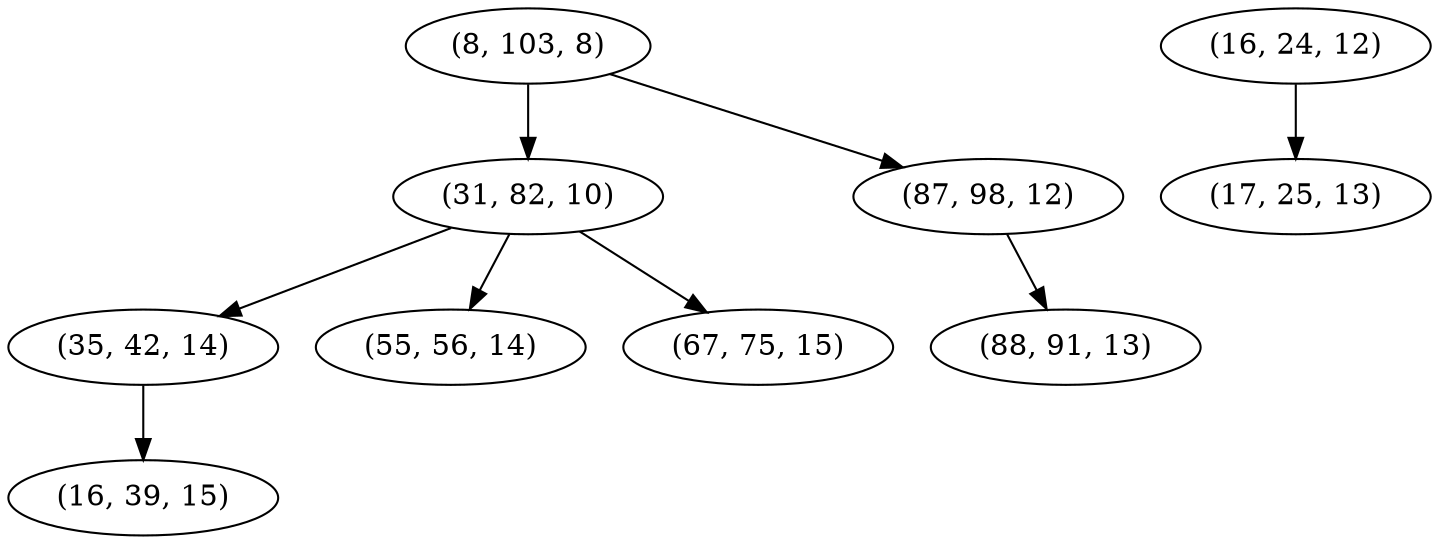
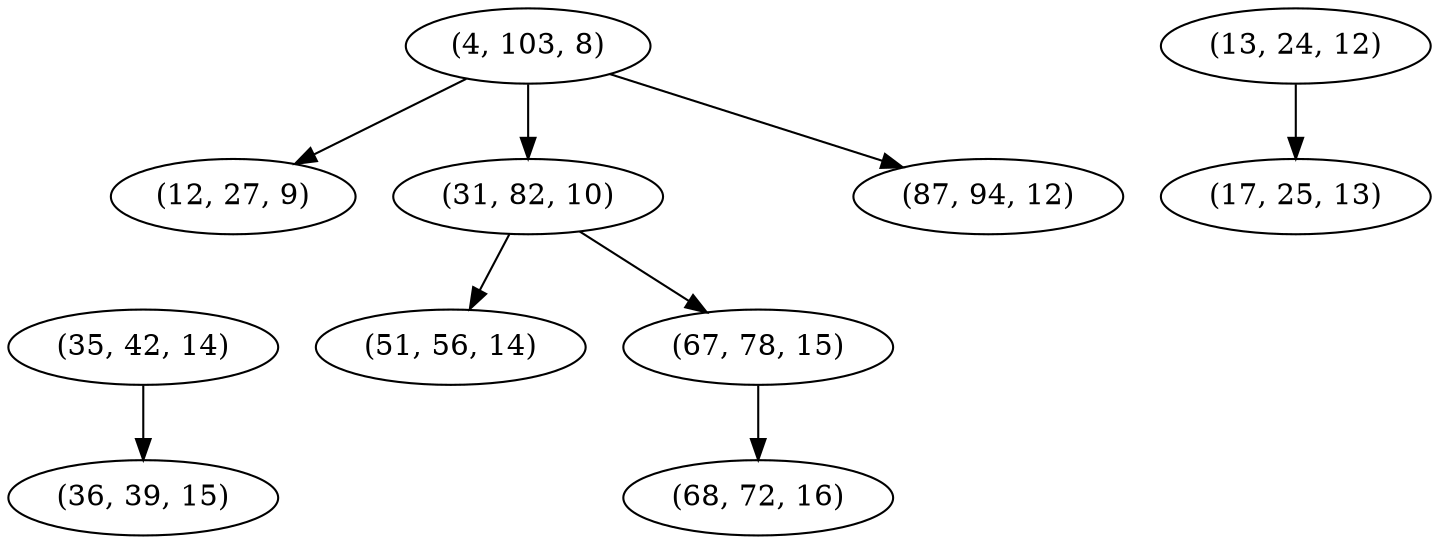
  digraph {
-   "(8, 103, 8)"
+   "(8, 103, 8)" [label="(4, 103, 8)"]
+   "(12, 27, 9)"
    "(31, 82, 10)"
-   "(87, 94, 12)" [label="(87, 98, 12)"]
+   "(87, 94, 12)"
    "(35, 42, 14)"
-   "(51, 56, 14)" [label="(55, 56, 14)"]
-   "(67, 75, 15)"
-   "(88, 91, 13)"
+   "(51, 56, 14)"
+   "(67, 75, 15)" [label="(67, 78, 15)"]
    n9 [label="(17, 25, 13)"]
-   "(16, 24, 12)"
-   "(36, 39, 15)" [label="(16, 39, 15)"]
+   "(16, 24, 12)" [label="(13, 24, 12)"]
+   "(36, 39, 15)"
+   "(68, 72, 16)"
+   "(8, 103, 8)" -> "(12, 27, 9)"
    "(8, 103, 8)" -> "(31, 82, 10)"
    "(8, 103, 8)" -> "(87, 94, 12)"
-   "(31, 82, 10)" -> "(35, 42, 14)"
    "(31, 82, 10)" -> "(51, 56, 14)"
    "(31, 82, 10)" -> "(67, 75, 15)"
-   "(87, 94, 12)" -> "(88, 91, 13)"
    "(35, 42, 14)" -> "(36, 39, 15)"
+   "(67, 75, 15)" -> "(68, 72, 16)"
    "(16, 24, 12)" -> n9
  }
